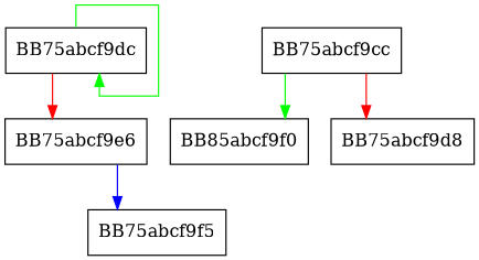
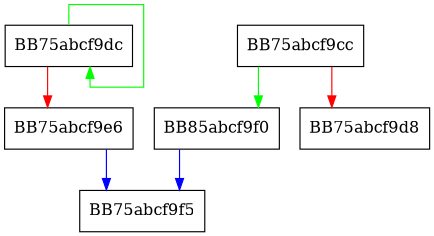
  digraph {
    splines=ortho
    node [shape=box]
    edge [color=blue]
    n1 [label=BB85abcf9f0]
    BB75abcf9cc
    BB75abcf9d8
    BB75abcf9f5
    BB75abcf9dc
    BB75abcf9e6
+   n1 -> BB75abcf9f5
    BB75abcf9cc -> n1 [color=green]
    BB75abcf9cc -> BB75abcf9d8 [color=red]
    BB75abcf9dc -> BB75abcf9dc [color=green]
    BB75abcf9dc -> BB75abcf9e6 [color=red]
    BB75abcf9e6 -> BB75abcf9f5
  }
